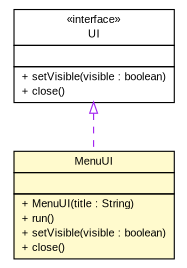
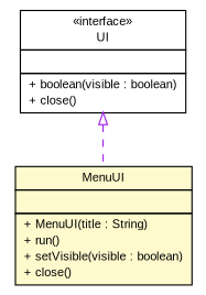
  digraph {
    nodesep=0.25
    ranksep=0.5
    node [fontcolor=black fontname=arial fontsize=10.0 shape=plaintext]
-   n1 [label=<<table title="com.github.tilastokeskus.matertis.ui.UI" border="0" cellborder="1" cellspacing="0" cellpadding="2" port="p" href="./UI.html"> 		<tr><td><table border="0" cellspacing="0" cellpadding="1"> <tr><td align="center" balign="center"> &#171;interface&#187; </td></tr> <tr><td align="center" balign="center"> UI </td></tr> 		</table></td></tr> 		<tr><td><table border="0" cellspacing="0" cellpadding="1"> <tr><td align="left" balign="left">  </td></tr> 		</table></td></tr> 		<tr><td><table border="0" cellspacing="0" cellpadding="1"> <tr><td align="left" balign="left"> + setVisible(visible : boolean) </td></tr> <tr><td align="left" balign="left"> + close() </td></tr> 		</table></td></tr> 		</table>>]
+   n1 [label=<<table title="com.github.tilastokeskus.matertis.ui.UI" border="0" cellborder="1" cellspacing="0" cellpadding="2" port="p" href="./UI.html"> 		<tr><td><table border="0" cellspacing="0" cellpadding="1"> <tr><td align="center" balign="center"> &#171;interface&#187; </td></tr> <tr><td align="center" balign="center"> UI </td></tr> 		</table></td></tr> 		<tr><td><table border="0" cellspacing="0" cellpadding="1"> <tr><td align="left" balign="left">  </td></tr> 		</table></td></tr> 		<tr><td><table border="0" cellspacing="0" cellpadding="1"> <tr><td align="left" balign="left"> + boolean(visible : boolean) </td></tr> <tr><td align="left" balign="left"> + close() </td></tr> 		</table></td></tr> 		</table>>]
    n2 [label=<<table title="com.github.tilastokeskus.matertis.ui.MenuUI" border="0" cellborder="1" cellspacing="0" cellpadding="2" port="p" bgcolor="lemonChiffon" href="./MenuUI.html"> 		<tr><td><table border="0" cellspacing="0" cellpadding="1"> <tr><td align="center" balign="center"> MenuUI </td></tr> 		</table></td></tr> 		<tr><td><table border="0" cellspacing="0" cellpadding="1"> <tr><td align="left" balign="left">  </td></tr> 		</table></td></tr> 		<tr><td><table border="0" cellspacing="0" cellpadding="1"> <tr><td align="left" balign="left"> + MenuUI(title : String) </td></tr> <tr><td align="left" balign="left"> + run() </td></tr> <tr><td align="left" balign="left"> + setVisible(visible : boolean) </td></tr> <tr><td align="left" balign="left"> + close() </td></tr> 		</table></td></tr> 		</table>>]
    n1 -> n2 [arrowtail=empty dir=back fontname=arial fontsize=10 headport=p labelfontname=arial labelfontsize=10 style=dashed tailport=p color=purple]
  }
